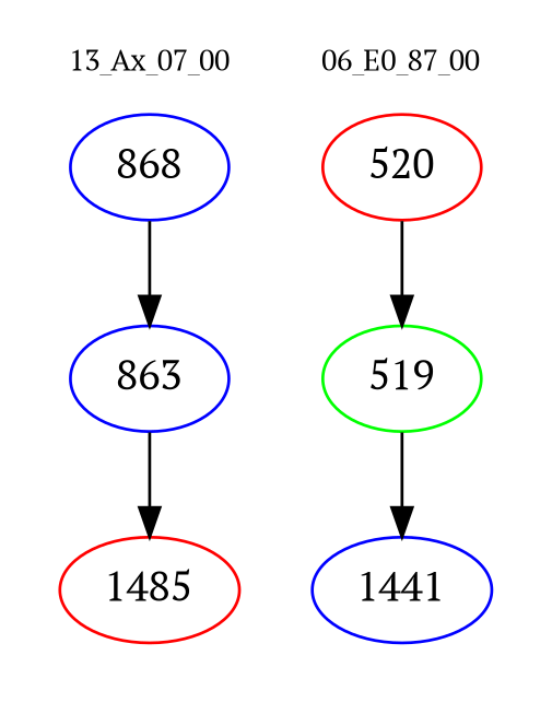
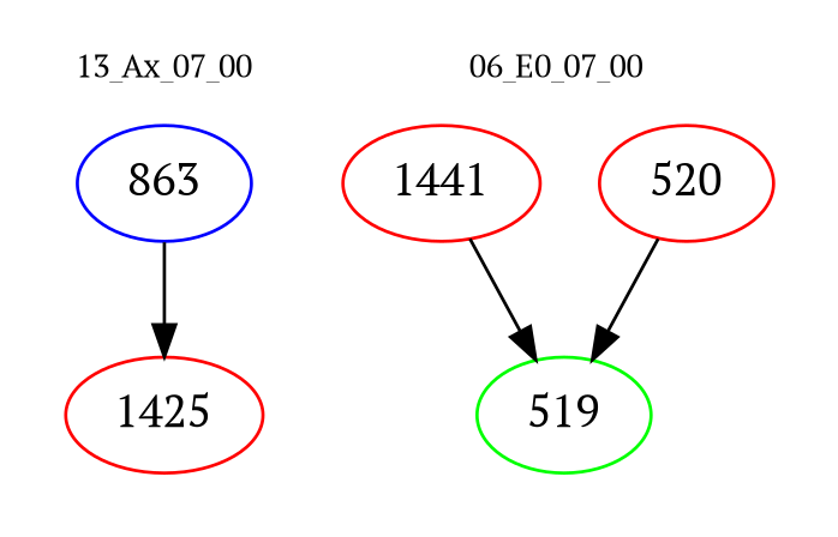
  digraph {
    fontname="PT Serif"
    node [color=red fontname="PT Serif"]
    edge [color=black fontname="PT Serif"]
-   n1 [color=blue label=868]
    n2 [color=blue label=863]
-   n3 [label=1485]
+   n3 [label=1425]
    n4 [label=520]
    n5 [color=green label=519]
-   n6 [color=blue label=1441]
+   n6 [label=1441]
    subgraph cluster_1 {
      color=white
      fontsize=10
      label="13_Ax_07_00"
-     n1
      n2
      n3
    }
    subgraph cluster_2 {
      color=white
      fontsize=10
-     label="06_E0_87_00"
+     label="06_E0_07_00"
      n4
      n5
      n6
    }
-   n1 -> n2
    n2 -> n3
    n4 -> n5
-   n5 -> n6
+   n6 -> n5
  }
